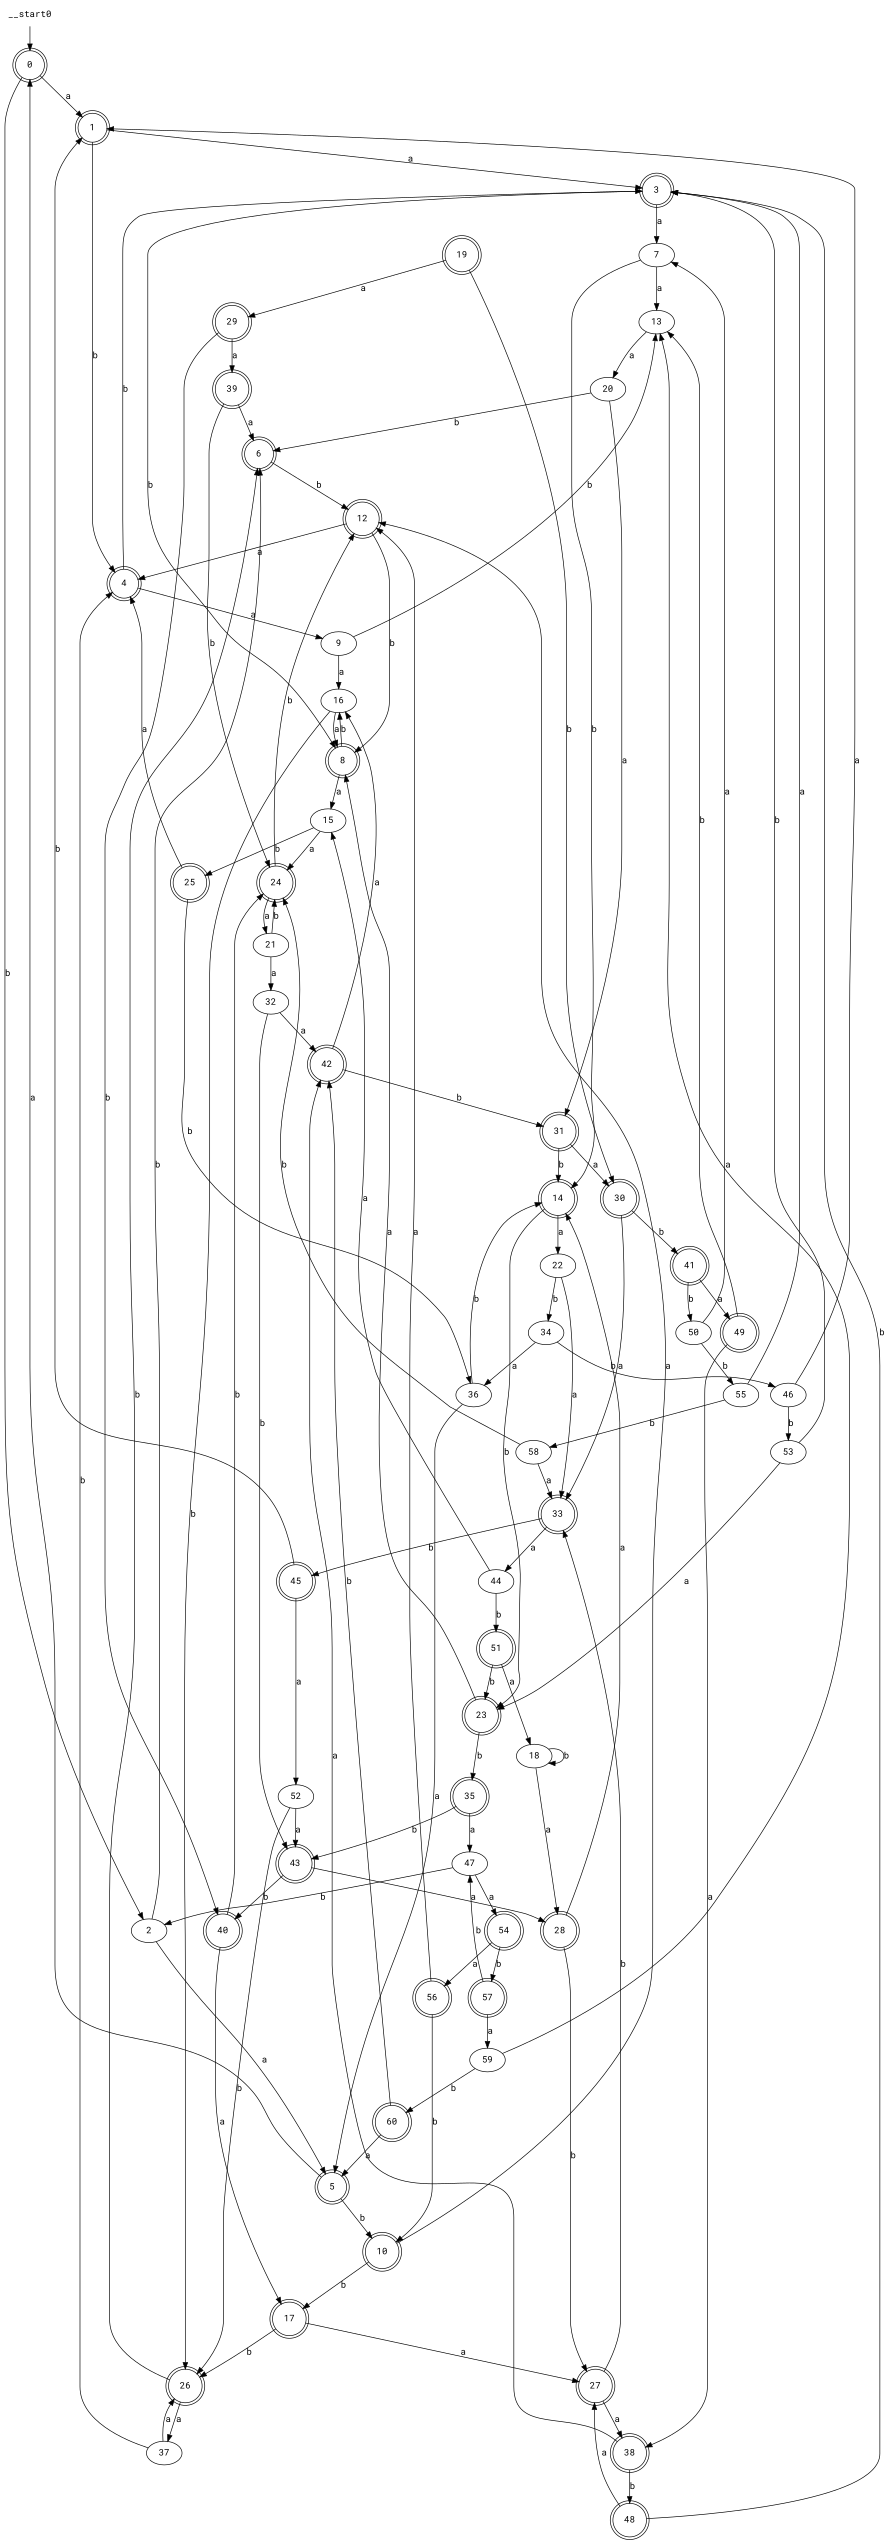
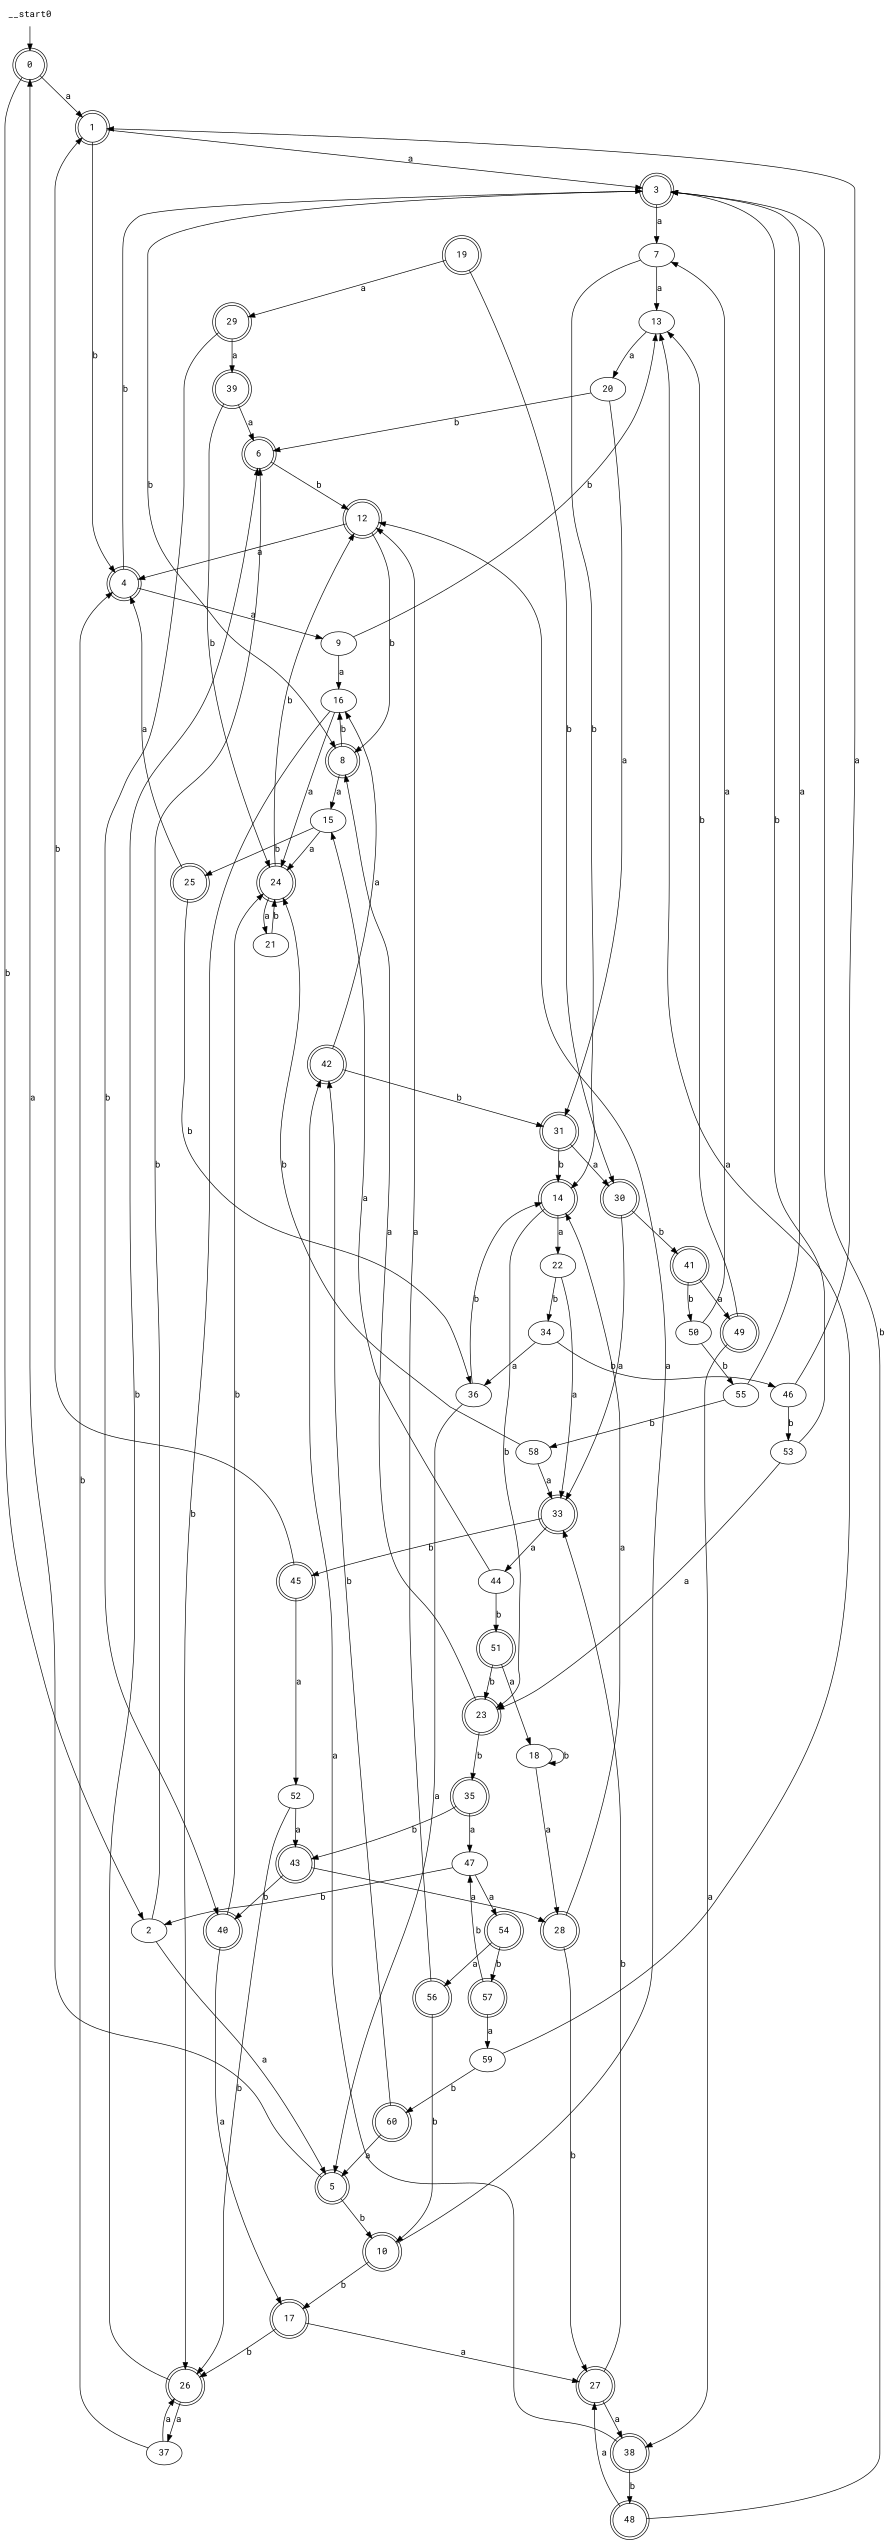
  digraph {
    fontname="Roboto Mono"
    node [fontname="Roboto Mono" shape=doublecircle]
    edge [fontname="Roboto Mono"]
    __start0 [shape=none]
    0
    1
    2 [shape=""]
    3
    4
    5
    6
    7 [shape=""]
    8
    9 [shape=""]
    10
    12
    13 [shape=""]
    14
    15 [shape=""]
    16 [shape=""]
    17
    20 [shape=""]
    22 [shape=""]
    23
    24
    25
    26
    27
    18 [shape=""]
    28
    19
    29
    30
    31
    21 [shape=""]
-   32 [shape=""]
    33
    34 [shape=""]
    35
    36 [shape=""]
    37 [shape=""]
    38
    39
    40
    41
    42
    43
    44 [shape=""]
    45
    46 [shape=""]
    47 [shape=""]
    48
    49
    50 [shape=""]
    51
    52 [shape=""]
    53 [shape=""]
    54
    55 [shape=""]
    56
    57
    58 [shape=""]
    59 [shape=""]
    60
    __start0 -> 0
    0 -> 1 [label=a]
    0 -> 2 [label=b]
    1 -> 3 [label=a]
    1 -> 4 [label=b]
    2 -> 5 [label=a]
    2 -> 6 [label=b]
    3 -> 7 [label=a]
    3 -> 8 [label=b]
    4 -> 3 [label=b]
    4 -> 9 [label=a]
    5 -> 0 [label=a]
    5 -> 10 [label=b]
    6 -> 12 [label=b]
    7 -> 13 [label=a]
    7 -> 14 [label=b]
    8 -> 15 [label=a]
    8 -> 16 [label=b]
    9 -> 13 [label=b]
    9 -> 16 [label=a]
    10 -> 12 [label=a]
    10 -> 17 [label=b]
    12 -> 4 [label=a]
    12 -> 8 [label=b]
    13 -> 20 [label=a]
    14 -> 22 [label=a]
    14 -> 23 [label=b]
    15 -> 24 [label=a]
    15 -> 25 [label=b]
-   16 -> 8 [label=a]
+   16 -> 24 [label=a]
    16 -> 26 [label=b]
    17 -> 26 [label=b]
    17 -> 27 [label=a]
    20 -> 6 [label=b]
    20 -> 31 [label=a]
    22 -> 33 [label=a]
    22 -> 34 [label=b]
    23 -> 8 [label=a]
    23 -> 35 [label=b]
    24 -> 12 [label=b]
    24 -> 21 [label=a]
    25 -> 4 [label=a]
    25 -> 36 [label=b]
    26 -> 6 [label=b]
    26 -> 37 [label=a]
    27 -> 33 [label=b]
    27 -> 38 [label=a]
    18 -> 18 [label=b]
    18 -> 28 [label=a]
    28 -> 14 [label=a]
    28 -> 27 [label=b]
    19 -> 29 [label=a]
    19 -> 30 [label=b]
    29 -> 39 [label=a]
    29 -> 40 [label=b]
    30 -> 33 [label=a]
    30 -> 41 [label=b]
    31 -> 14 [label=b]
    31 -> 30 [label=a]
    21 -> 24 [label=b]
-   21 -> 32 [label=a]
-   32 -> 42 [label=a]
-   32 -> 43 [label=b]
    33 -> 44 [label=a]
    33 -> 45 [label=b]
    34 -> 36 [label=a]
    34 -> 46 [label=b]
    35 -> 43 [label=b]
    35 -> 47 [label=a]
    36 -> 5 [label=a]
    36 -> 14 [label=b]
    37 -> 4 [label=b]
    37 -> 26 [label=a]
    38 -> 42 [label=a]
    38 -> 48 [label=b]
    39 -> 6 [label=a]
    39 -> 24 [label=b]
    40 -> 17 [label=a]
    40 -> 24 [label=b]
    41 -> 49 [label=a]
    41 -> 50 [label=b]
    42 -> 16 [label=a]
    42 -> 31 [label=b]
    43 -> 28 [label=a]
    43 -> 40 [label=b]
    44 -> 15 [label=a]
    44 -> 51 [label=b]
    45 -> 1 [label=b]
    45 -> 52 [label=a]
    46 -> 1 [label=a]
    46 -> 53 [label=b]
    47 -> 2 [label=b]
    47 -> 54 [label=a]
    48 -> 3 [label=b]
    48 -> 27 [label=a]
    49 -> 13 [label=b]
    49 -> 38 [label=a]
    50 -> 7 [label=a]
    50 -> 55 [label=b]
    51 -> 23 [label=b]
    51 -> 18 [label=a]
    52 -> 26 [label=b]
    52 -> 43 [label=a]
    53 -> 3 [label=b]
    53 -> 23 [label=a]
    54 -> 56 [label=a]
    54 -> 57 [label=b]
    55 -> 3 [label=a]
    55 -> 58 [label=b]
    56 -> 10 [label=b]
    56 -> 12 [label=a]
    57 -> 47 [label=b]
    57 -> 59 [label=a]
    58 -> 24 [label=b]
    58 -> 33 [label=a]
    59 -> 13 [label=a]
    59 -> 60 [label=b]
    60 -> 5 [label=a]
    60 -> 42 [label=b]
  }
